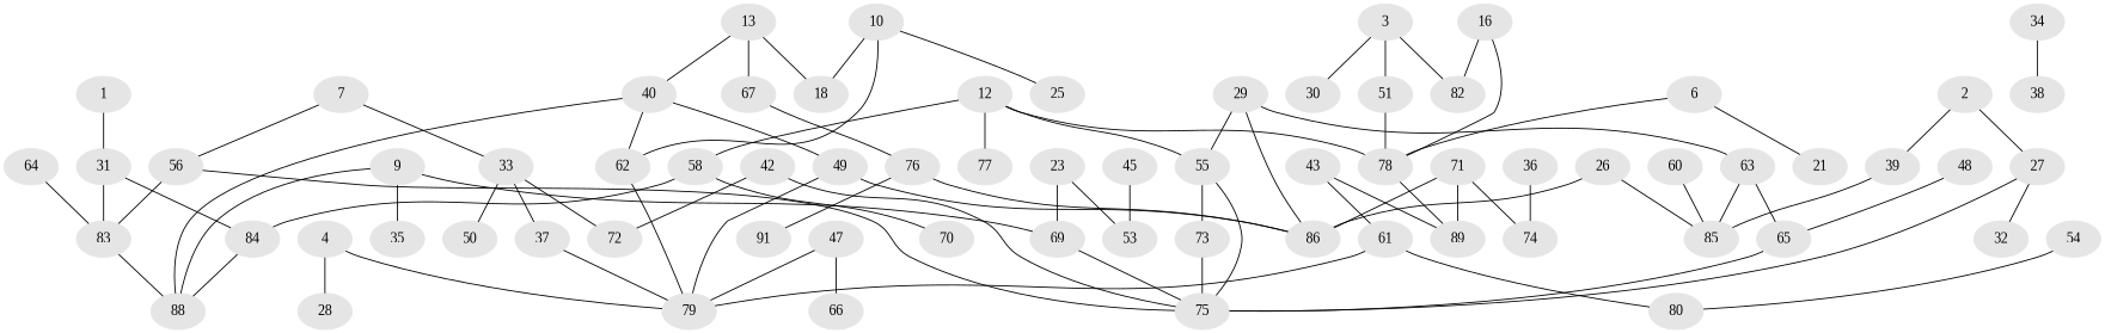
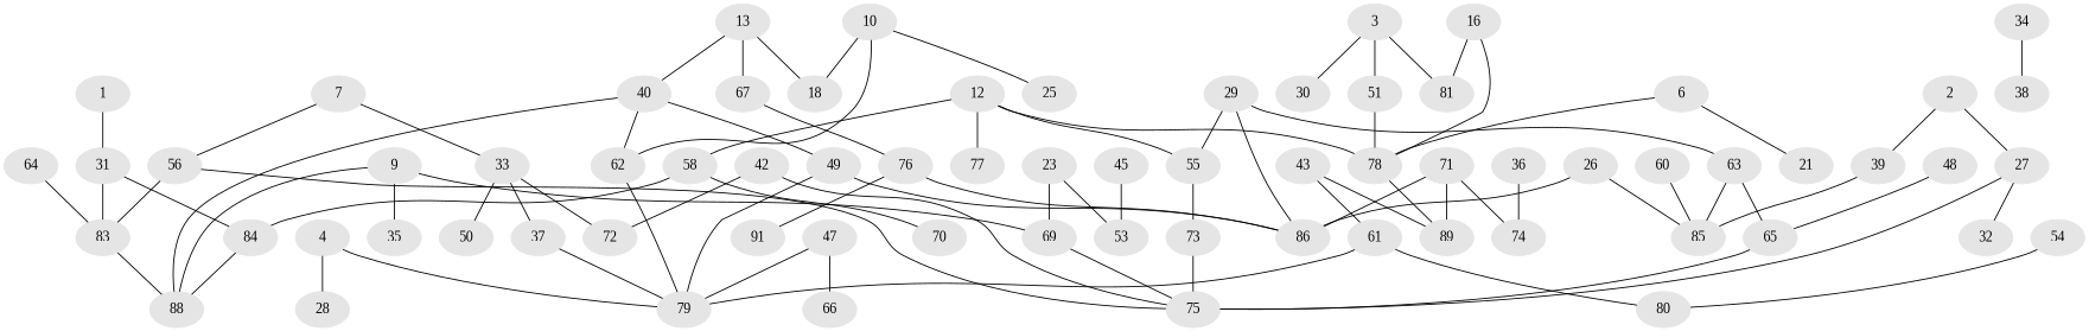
  graph {
    fontname="Liberation Serif"
    node [color=gray90 fontname="Liberation Serif" style=filled]
    edge [fontname="Liberation Serif" weight=1.0]
    1
    31
    83
    84
    2
    27
    39
    32
    75
    85
    3
    30
    51
-   81 [label=82]
+   81
    78
    4
    28
    79
    6
    21
    89
    7
    33
    56
    37
    50
    72
    9
    35
    69
    88
    10
    18
    25
    62
    12
    55
    58
    77
    73
    70
    13
    40
    67
    49
    76
    16
    23
    53
    26
    86
    29
    63
    65
    34
    38
    36
    74
    42
    43
    61
    80
    45
    47
    66
    48
    54
    60
    64
    91
    71
    1 -- 31
    31 -- 83
    31 -- 84
    83 -- 88
    84 -- 88
    2 -- 27
    2 -- 39
    27 -- 32
    27 -- 75
    39 -- 85
    3 -- 30
    3 -- 51
    3 -- 81
    51 -- 78
    78 -- 89
    4 -- 28
    4 -- 79
    6 -- 78
    6 -- 21
    7 -- 33
    7 -- 56
    33 -- 37
    33 -- 50
    33 -- 72
    56 -- 83
    56 -- 75
    37 -- 79
    9 -- 35
    9 -- 69
    9 -- 88
    69 -- 75
    10 -- 18
    10 -- 25
    10 -- 62
    62 -- 79
    12 -- 78
    12 -- 55
    12 -- 58
    12 -- 77
-   55 -- 75
    55 -- 73
    58 -- 84
    58 -- 70
    73 -- 75
    13 -- 18
    13 -- 40
    13 -- 67
    40 -- 88
    40 -- 62
    40 -- 49
    67 -- 76
    49 -- 79
    49 -- 86
    76 -- 86
    76 -- 91
    16 -- 81
    16 -- 78
    23 -- 69
    23 -- 53
    26 -- 85
    26 -- 86
    29 -- 55
    29 -- 86
    29 -- 63
    63 -- 85 [weight=2.0]
    63 -- 65
    65 -- 75
    34 -- 38
    36 -- 74
    42 -- 75
    42 -- 72
    43 -- 89
    43 -- 61
    61 -- 79
    61 -- 80
    45 -- 53
    47 -- 79
    47 -- 66
    48 -- 65
    54 -- 80
    60 -- 85
    64 -- 83
    71 -- 89
    71 -- 86
    71 -- 74
  }
